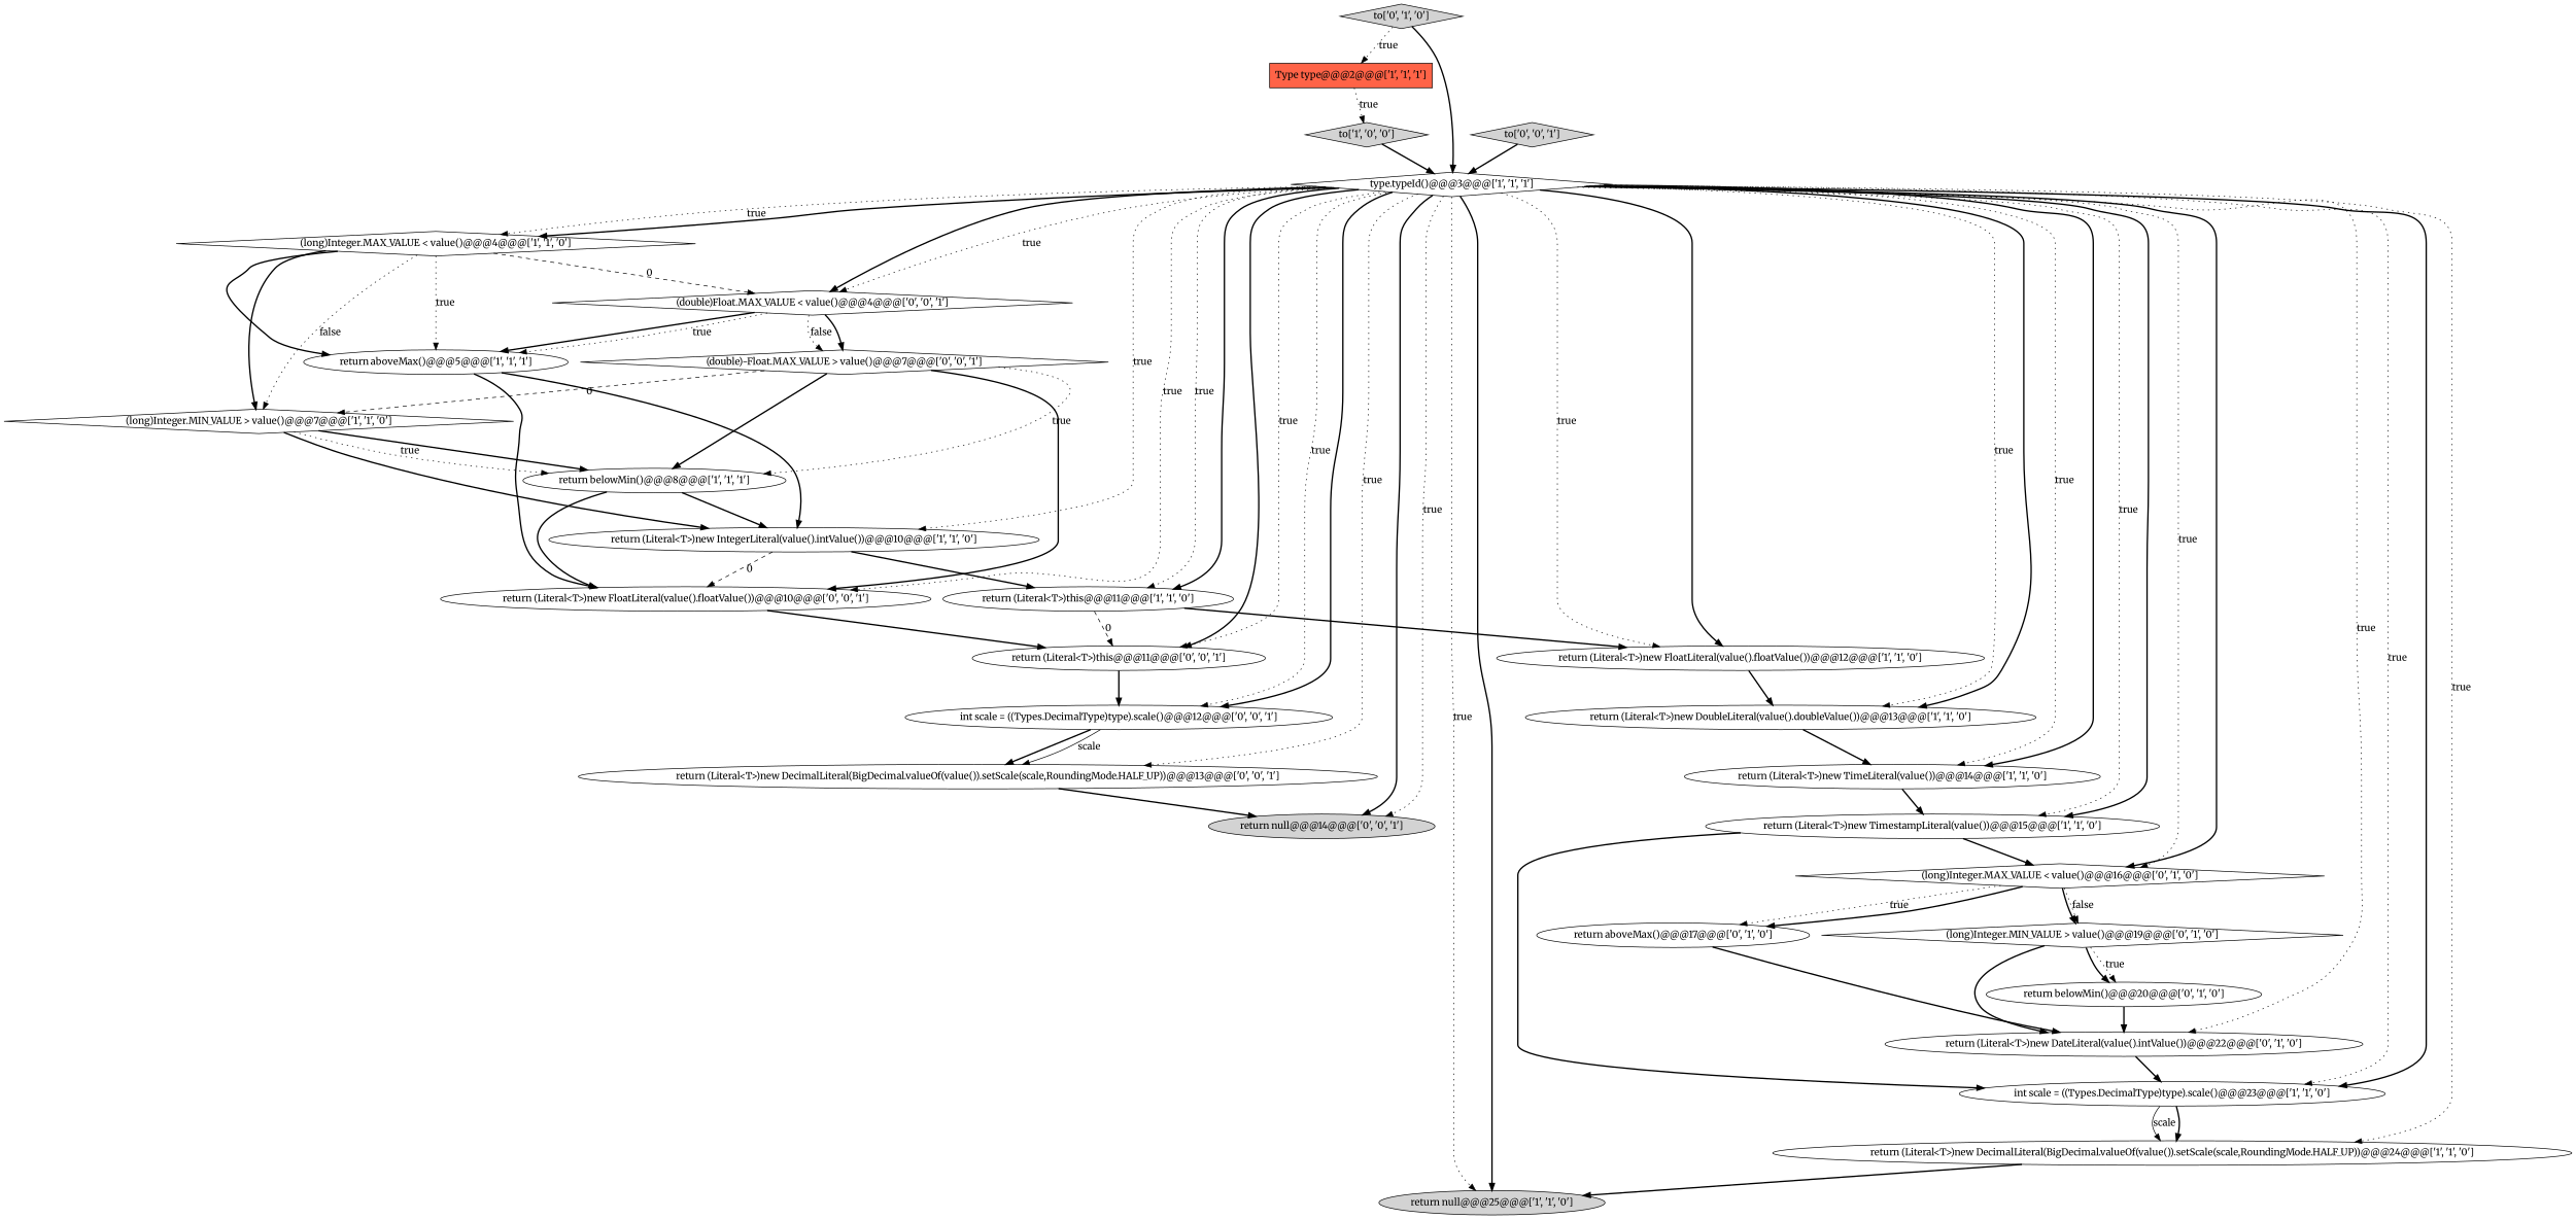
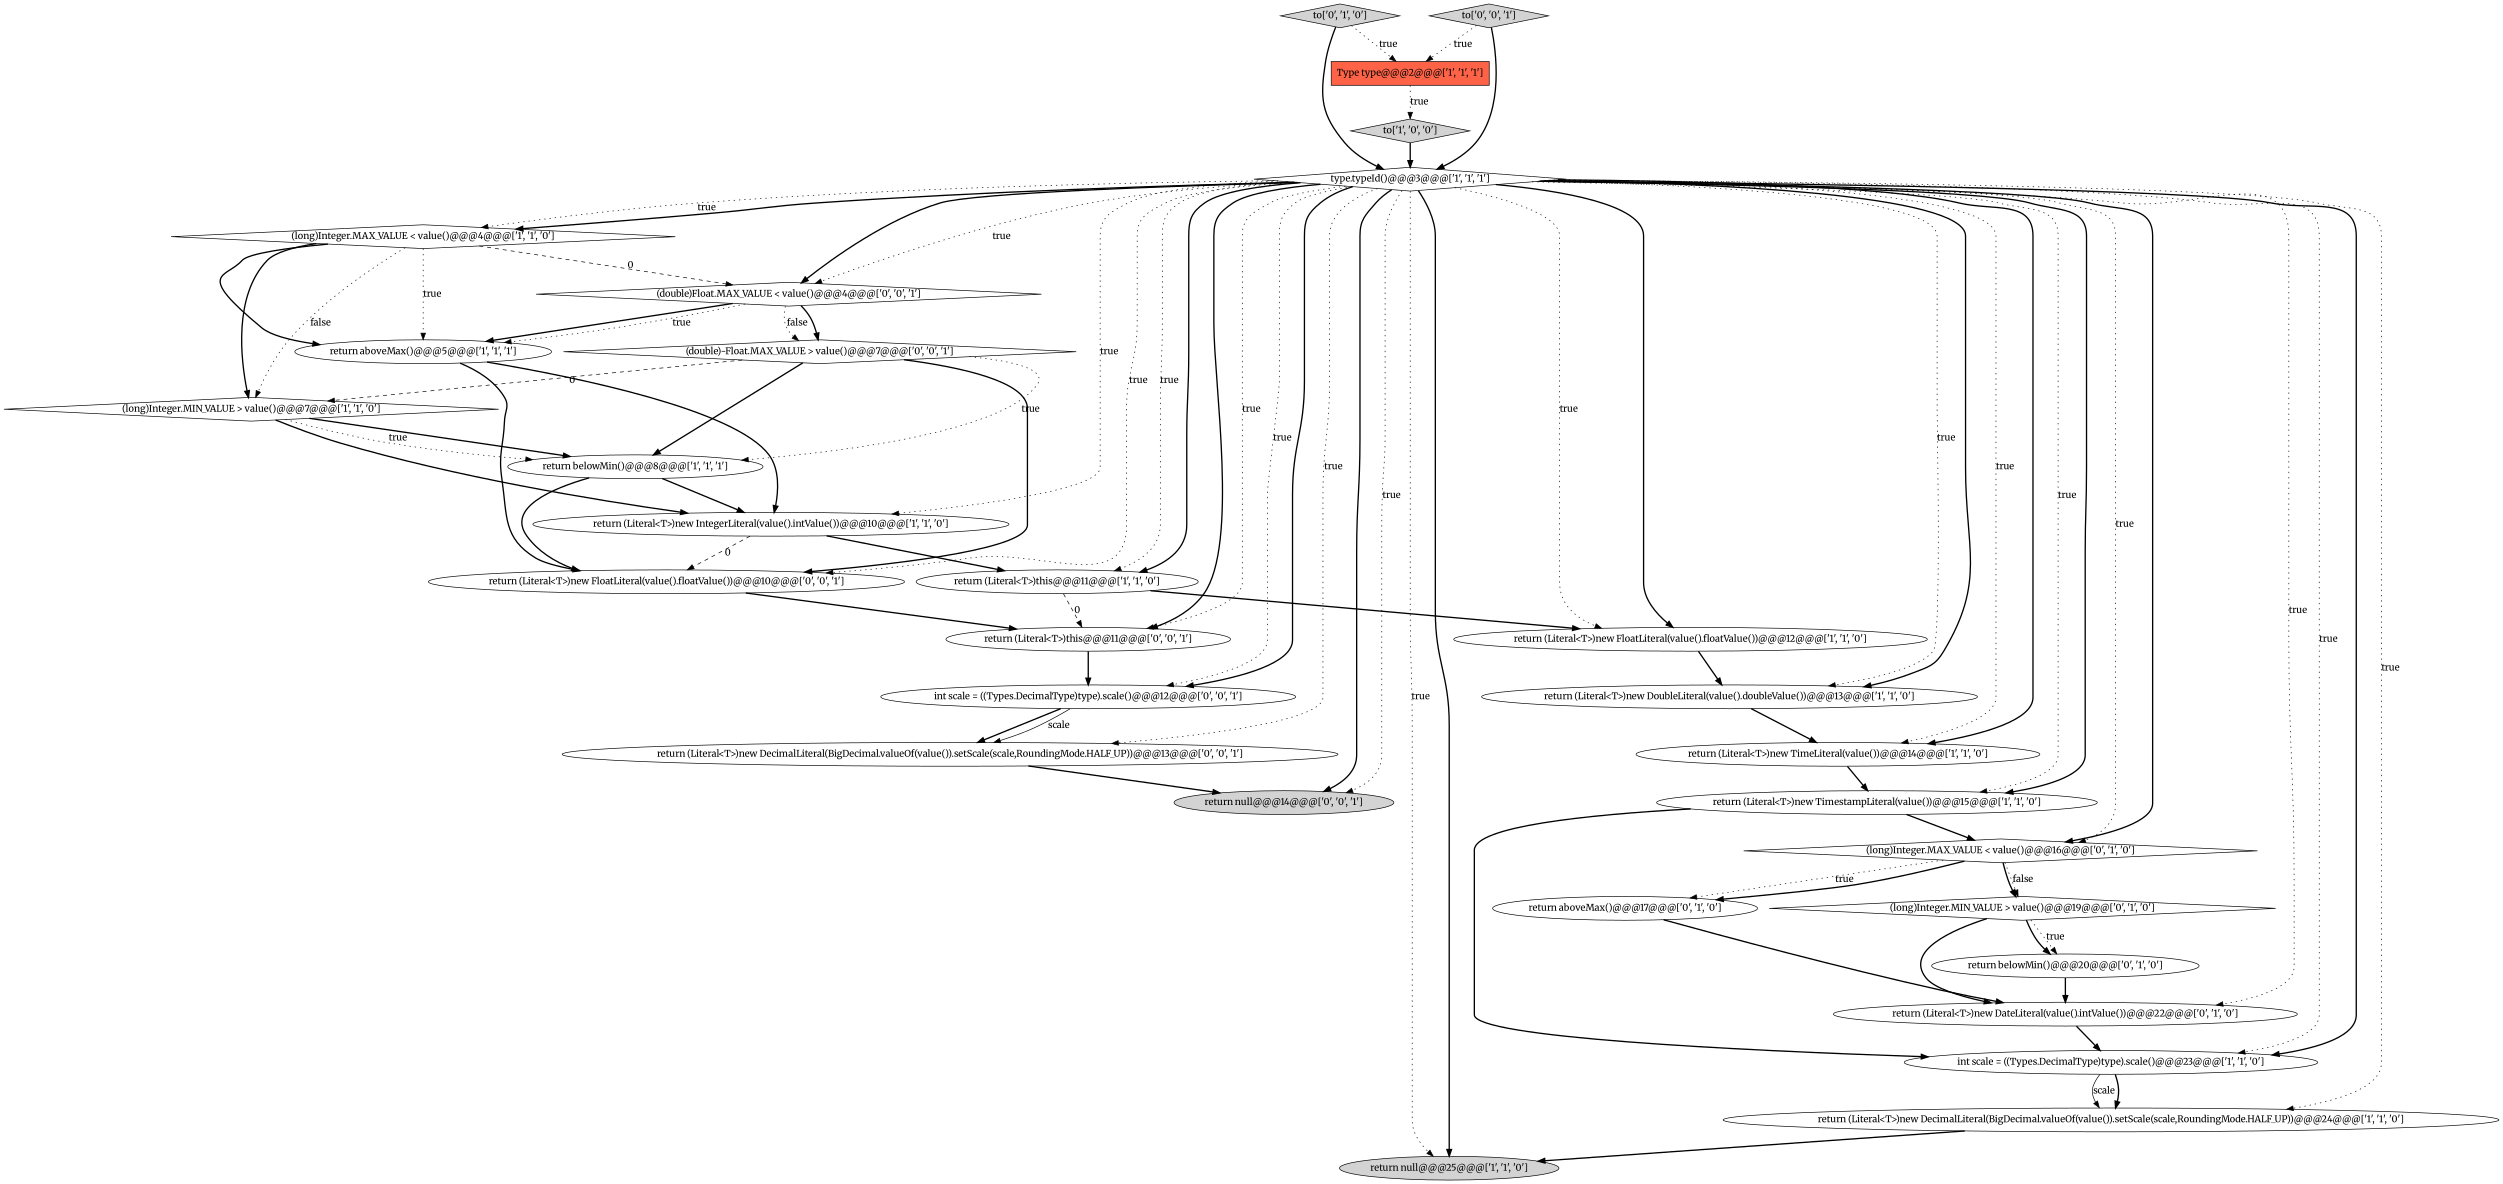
  digraph {
    fontname=Merriweather
    node [fillcolor=white fontname=Merriweather shape=ellipse style=filled]
    edge [fontname=Merriweather style=bold]
    n1 [label="(long)Integer.MAX_VALUE < value()@@@4@@@['1', '1', '0']" shape=diamond]
    n2 [label="(double)Float.MAX_VALUE < value()@@@4@@@['0', '0', '1']" shape=diamond]
    n3 [label="return aboveMax()@@@5@@@['1', '1', '1']"]
    n4 [label="(long)Integer.MIN_VALUE > value()@@@7@@@['1', '1', '0']" shape=diamond]
    n5 [label="(double)-Float.MAX_VALUE > value()@@@7@@@['0', '0', '1']" shape=diamond]
    n6 [label="return (Literal<T>)new FloatLiteral(value().floatValue())@@@10@@@['0', '0', '1']"]
    n7 [label="return (Literal<T>)new IntegerLiteral(value().intValue())@@@10@@@['1', '1', '0']"]
    n8 [label="return belowMin()@@@8@@@['1', '1', '1']"]
    n9 [label="return (Literal<T>)this@@@11@@@['0', '0', '1']"]
    n10 [label="int scale = ((Types.DecimalType)type).scale()@@@12@@@['0', '0', '1']"]
    n11 [label="return (Literal<T>)new DecimalLiteral(BigDecimal.valueOf(value()).setScale(scale,RoundingMode.HALF_UP))@@@13@@@['0', '0', '1']"]
    n12 [label="(long)Integer.MIN_VALUE > value()@@@19@@@['0', '1', '0']" shape=diamond]
    n13 [label="return belowMin()@@@20@@@['0', '1', '0']"]
    n14 [label="return (Literal<T>)new DateLiteral(value().intValue())@@@22@@@['0', '1', '0']"]
    n15 [label="int scale = ((Types.DecimalType)type).scale()@@@23@@@['1', '1', '0']"]
    n16 [label="return (Literal<T>)this@@@11@@@['1', '1', '0']"]
    n17 [label="return (Literal<T>)new FloatLiteral(value().floatValue())@@@12@@@['1', '1', '0']"]
    n18 [label="return (Literal<T>)new DoubleLiteral(value().doubleValue())@@@13@@@['1', '1', '0']"]
    n19 [fillcolor=lightgray label="return null@@@14@@@['0', '0', '1']"]
    n20 [label="return (Literal<T>)new TimeLiteral(value())@@@14@@@['1', '1', '0']"]
    n21 [label="return (Literal<T>)new TimestampLiteral(value())@@@15@@@['1', '1', '0']"]
    n22 [label="(long)Integer.MAX_VALUE < value()@@@16@@@['0', '1', '0']" shape=diamond]
    n23 [label="type.typeId()@@@3@@@['1', '1', '1']" shape=diamond]
    n24 [label="return (Literal<T>)new DecimalLiteral(BigDecimal.valueOf(value()).setScale(scale,RoundingMode.HALF_UP))@@@24@@@['1', '1', '0']"]
    n25 [fillcolor=lightgray label="return null@@@25@@@['1', '1', '0']"]
    n26 [label="return aboveMax()@@@17@@@['0', '1', '0']"]
    n27 [fillcolor=tomato label="Type type@@@2@@@['1', '1', '1']" shape=box]
    n28 [fillcolor=lightgray label="to['1', '0', '0']" shape=diamond]
    n29 [fillcolor=lightgray label="to['0', '1', '0']" shape=diamond]
    n30 [fillcolor=lightgray label="to['0', '0', '1']" shape=diamond]
    n1 -> n2 [label=0 style=dashed]
    n1 -> n3 [label=true style=dotted]
    n1 -> n3
    n1 -> n4
    n1 -> n4 [label=false style=dotted]
    n2 -> n3
    n2 -> n3 [label=true style=dotted]
    n2 -> n5
    n2 -> n5 [label=false style=dotted]
    n3 -> n6
    n3 -> n7
    n4 -> n7
    n4 -> n8
    n4 -> n8 [label=true style=dotted]
    n5 -> n4 [label=0 style=dashed]
    n5 -> n6
    n5 -> n8 [label=true style=dotted]
    n5 -> n8
    n6 -> n9
    n7 -> n6 [label=0 style=dashed]
    n7 -> n16
    n8 -> n6
    n8 -> n7
    n9 -> n10
    n10 -> n11
    n10 -> n11 [label=scale style=solid]
    n11 -> n19
    n12 -> n13 [label=true style=dotted]
    n12 -> n13
    n12 -> n14
    n13 -> n14
    n14 -> n15
    n15 -> n24
    n15 -> n24 [label=scale style=solid]
    n16 -> n9 [label=0 style=dashed]
    n16 -> n17
    n17 -> n18
    n18 -> n20
    n20 -> n21
    n21 -> n15
    n21 -> n22
    n22 -> n12 [label=false style=dotted]
    n22 -> n12
    n22 -> n26 [label=true style=dotted]
    n22 -> n26
    n23 -> n1 [label=true style=dotted]
    n23 -> n1
    n23 -> n2
    n23 -> n2 [label=true style=dotted]
    n23 -> n6 [label=true style=dotted]
    n23 -> n7 [label=true style=dotted]
    n23 -> n9
    n23 -> n9 [label=true style=dotted]
    n23 -> n10 [label=true style=dotted]
    n23 -> n10
    n23 -> n11 [label=true style=dotted]
    n23 -> n14 [label=true style=dotted]
    n23 -> n15 [label=true style=dotted]
    n23 -> n15
    n23 -> n16 [label=true style=dotted]
    n23 -> n16
    n23 -> n17 [label=true style=dotted]
    n23 -> n17
    n23 -> n18 [label=true style=dotted]
    n23 -> n18
    n23 -> n19
    n23 -> n19 [label=true style=dotted]
    n23 -> n20 [label=true style=dotted]
    n23 -> n20
    n23 -> n21 [label=true style=dotted]
    n23 -> n21
    n23 -> n22 [label=true style=dotted]
    n23 -> n22
    n23 -> n24 [label=true style=dotted]
    n23 -> n25 [label=true style=dotted]
    n23 -> n25
    n24 -> n25
    n26 -> n14
    n27 -> n28 [label=true style=dotted]
    n28 -> n23
    n29 -> n23
    n29 -> n27 [label=true style=dotted]
    n30 -> n23
+   n30 -> n27 [label=true style=dotted]
  }
